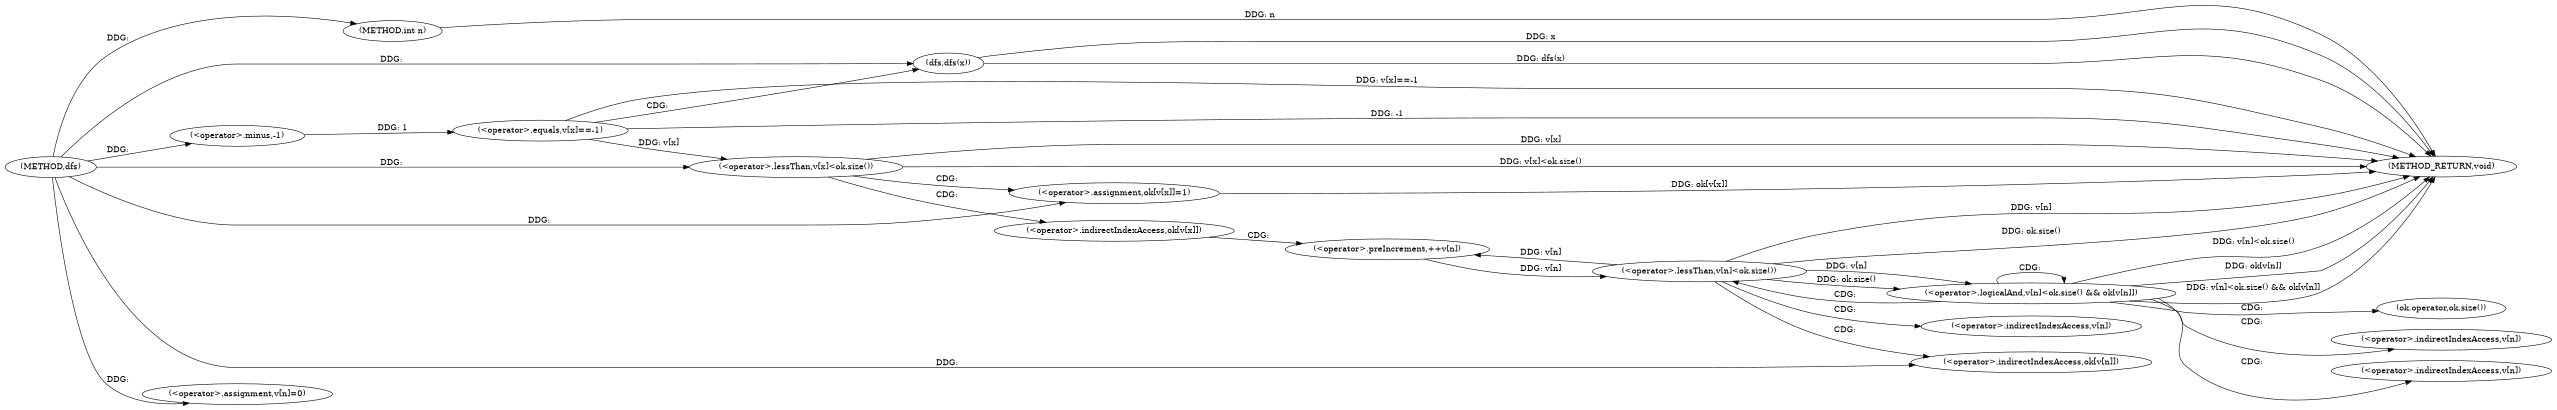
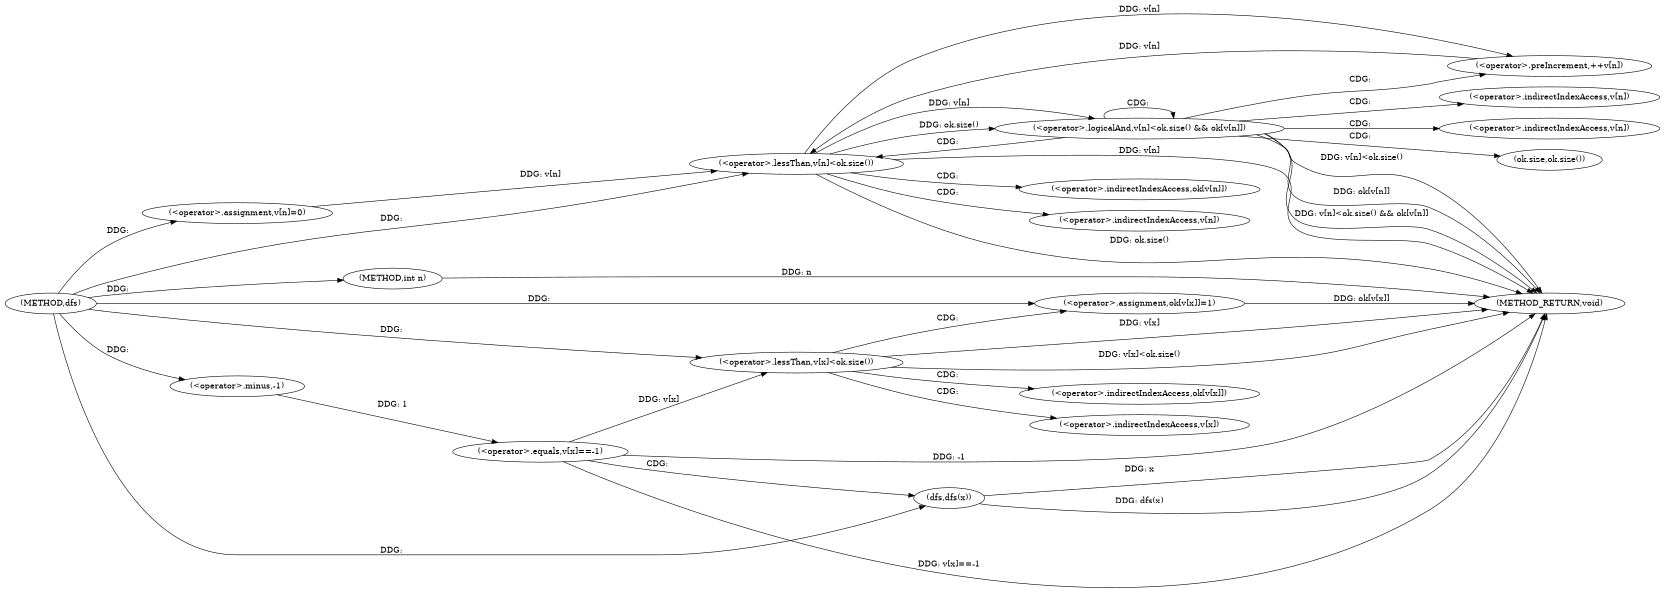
  digraph {
    rankdir=LR
    n1 [label="(METHOD,dfs)"]
    n2 [label="(METHOD,int n)"]
    n3 [label="(<operator>.assignment,v[n]=0)"]
    n4 [label="(dfs,dfs(x))"]
    n5 [label="(<operator>.lessThan,v[x]<ok.size())"]
    n6 [label="(<operator>.assignment,ok[v[x]]=1)"]
    n7 [label="(<operator>.lessThan,v[n]<ok.size())"]
    n8 [label="(<operator>.minus,-1)"]
    n9 [label="(METHOD_RETURN,void)"]
    n10 [label="(<operator>.indirectIndexAccess,ok[v[x]])"]
+   n11 [label="(<operator>.indirectIndexAccess,v[x])"]
    n12 [label="(<operator>.logicalAnd,v[n]<ok.size() && ok[v[n]])"]
    n13 [label="(<operator>.preIncrement,++v[n])"]
    n14 [label="(<operator>.indirectIndexAccess,ok[v[n]])"]
    n15 [label="(<operator>.indirectIndexAccess,v[n])"]
    n16 [label="(<operator>.equals,v[x]==-1)"]
    n17 [label="(<operator>.indirectIndexAccess,v[n])"]
    n18 [label="(<operator>.indirectIndexAccess,v[n])"]
-   n19 [label="(ok.operator,ok.size())"]
+   n19 [label="(ok.size,ok.size())"]
    n1 -> n2 [label="DDG: "]
    n1 -> n3 [label="DDG: "]
    n1 -> n4 [label="DDG: "]
    n1 -> n5 [label="DDG: "]
    n1 -> n6 [label="DDG: "]
-   n1 -> n14 [label="DDG: "]
+   n1 -> n7 [label="DDG: "]
    n1 -> n8 [label="DDG: "]
    n2 -> n9 [label="DDG: n"]
+   n3 -> n7 [label="DDG: v[n]"]
    n4 -> n9 [label="DDG: x"]
    n4 -> n9 [label="DDG: dfs(x)"]
    n5 -> n6 [label="CDG: "]
    n5 -> n9 [label="DDG: v[x]"]
    n5 -> n9 [label="DDG: v[x]<ok.size()"]
    n5 -> n10 [label="CDG: "]
+   n5 -> n11 [label="CDG: "]
    n6 -> n9 [label="DDG: ok[v[x]]"]
    n7 -> n9 [label="DDG: v[n]"]
    n7 -> n9 [label="DDG: ok.size()"]
    n7 -> n12 [label="DDG: v[n]"]
    n7 -> n12 [label="DDG: ok.size()"]
    n7 -> n13 [label="DDG: v[n]"]
    n7 -> n14 [label="CDG: "]
    n7 -> n15 [label="CDG: "]
    n8 -> n16 [label="DDG: 1"]
    n12 -> n7 [label="CDG: "]
    n12 -> n9 [label="DDG: v[n]<ok.size()"]
    n12 -> n9 [label="DDG: ok[v[n]]"]
    n12 -> n9 [label="DDG: v[n]<ok.size() && ok[v[n]]"]
    n12 -> n12 [label="CDG: "]
-   n10 -> n13 [label="CDG: "]
+   n12 -> n13 [label="CDG: "]
    n12 -> n17 [label="CDG: "]
    n12 -> n18 [label="CDG: "]
    n12 -> n19 [label="CDG: "]
    n13 -> n7 [label="DDG: v[n]"]
    n16 -> n4 [label="CDG: "]
    n16 -> n5 [label="DDG: v[x]"]
    n16 -> n9 [label="DDG: -1"]
    n16 -> n9 [label="DDG: v[x]==-1"]
  }
